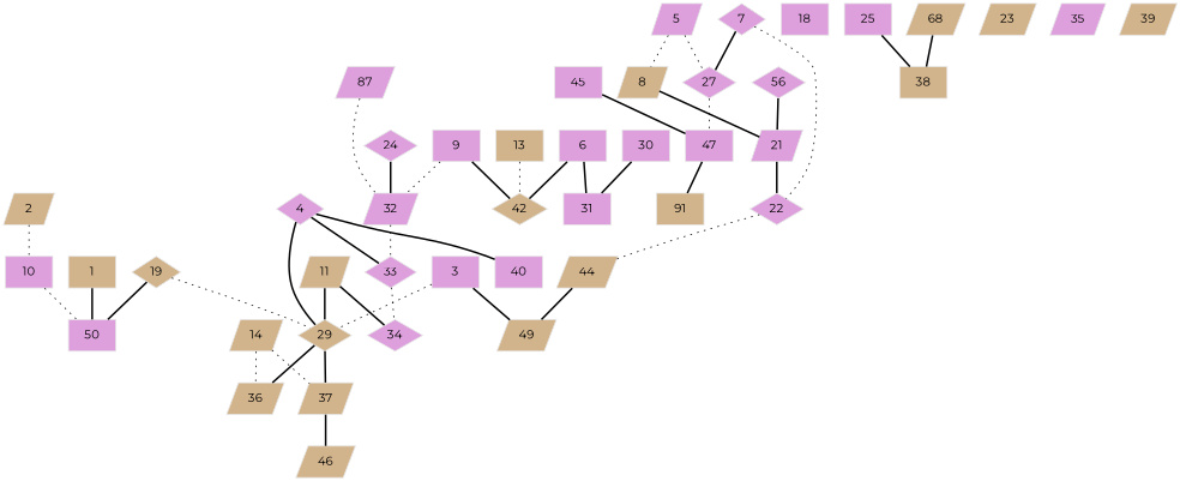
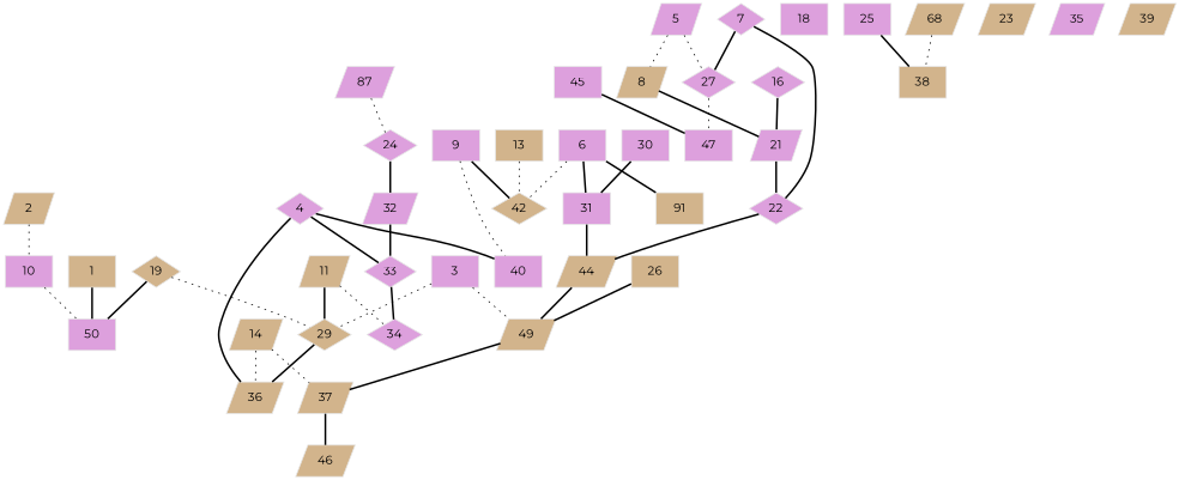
  graph {
    fontname=Montserrat
    node [color=gray90 fillcolor=plum fontname=Montserrat shape=box style=filled]
    edge [fontname=Montserrat style=bold]
    1 [fillcolor=tan]
    50
    10
    2 [fillcolor=tan shape=parallelogram]
    5 [shape=parallelogram]
    8 [fillcolor=tan shape=parallelogram]
    27 [shape=diamond]
    3
    29 [fillcolor=tan shape=diamond]
    49 [fillcolor=tan shape=parallelogram]
+   26 [fillcolor=tan]
    36 [fillcolor=tan shape=parallelogram]
    37 [fillcolor=tan shape=parallelogram]
    4 [shape=diamond]
    33 [shape=diamond]
    40
    34 [shape=diamond]
    7 [shape=diamond]
    22 [shape=diamond]
    21 [shape=parallelogram]
    47
    6
    n23 [fillcolor=tan label=91]
    42 [fillcolor=tan shape=diamond]
    31
    44 [fillcolor=tan shape=parallelogram]
    9
    32 [shape=parallelogram]
    11 [fillcolor=tan shape=parallelogram]
    13 [fillcolor=tan]
    14 [fillcolor=tan shape=parallelogram]
    46 [fillcolor=tan shape=parallelogram]
-   16 [shape=diamond label=56]
+   16 [shape=diamond]
    n34 [label=87 shape=parallelogram]
    24 [shape=diamond]
    18
    19 [fillcolor=tan shape=diamond]
    25
    38 [fillcolor=tan]
    23 [fillcolor=tan shape=parallelogram]
    45
    n42 [fillcolor=tan label=68 shape=parallelogram]
    30
    35 [shape=parallelogram]
    39 [fillcolor=tan shape=parallelogram]
    1 -- 50
    10 -- 50 [style=dotted]
    2 -- 10 [style=dotted]
    5 -- 8 [style=dotted]
    5 -- 27 [style=dotted]
    8 -- 21
    27 -- 47 [style=dotted]
    3 -- 29 [style=dotted]
-   3 -- 49
+   3 -- 49 [style=dotted]
    29 -- 36
-   29 -- 37
+   49 -- 37
+   26 -- 49
    37 -- 46
-   4 -- 29
+   4 -- 36
    4 -- 33
    4 -- 40
-   33 -- 34 [style=dotted]
+   33 -- 34
    7 -- 27
-   7 -- 22 [style=dotted]
-   22 -- 44 [style=dotted]
+   7 -- 22
+   22 -- 44
    21 -- 22
-   47 -- n23
-   6 -- 42
+   6 -- n23
+   6 -- 42 [style=dotted]
    6 -- 31
+   31 -- 44
    44 -- 49
    9 -- 42
-   9 -- 32 [style=dotted]
-   32 -- 33 [style=dotted]
+   9 -- 40 [style=dotted]
+   32 -- 33
    11 -- 29
-   11 -- 34
+   11 -- 34 [style=dotted]
    13 -- 42 [style=dotted]
    14 -- 36 [style=dotted]
    14 -- 37 [style=dotted]
    16 -- 21
-   n34 -- 32 [style=dotted]
+   n34 -- 24 [style=dotted]
    24 -- 32
    19 -- 50
    19 -- 29 [style=dotted]
    25 -- 38
    45 -- 47
-   n42 -- 38
+   n42 -- 38 [style=dotted]
    30 -- 31
  }
